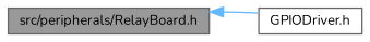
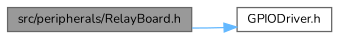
  digraph {
    rankdir=LR
    fontname=Nunito
    node [fontname=Nunito fontsize=10 shape=box style=filled]
    n1 [color=gray40 fillcolor=grey60 fontcolor=black height=0.2 label="src/peripherals/RelayBoard.h" width=0.4]
    n2 [color=grey40 fillcolor=white height=0.2 label="GPIODriver.h" width=0.4]
-   n2 -> n1 [color=steelblue1 fontname=Nunito fontsize=10 labelfontname=Helvetica labelfontsize=10 style=solid]
+   n1 -> n2 [color=steelblue1 fontname=Nunito fontsize=10 labelfontname=Helvetica labelfontsize=10 style=solid]
  }
